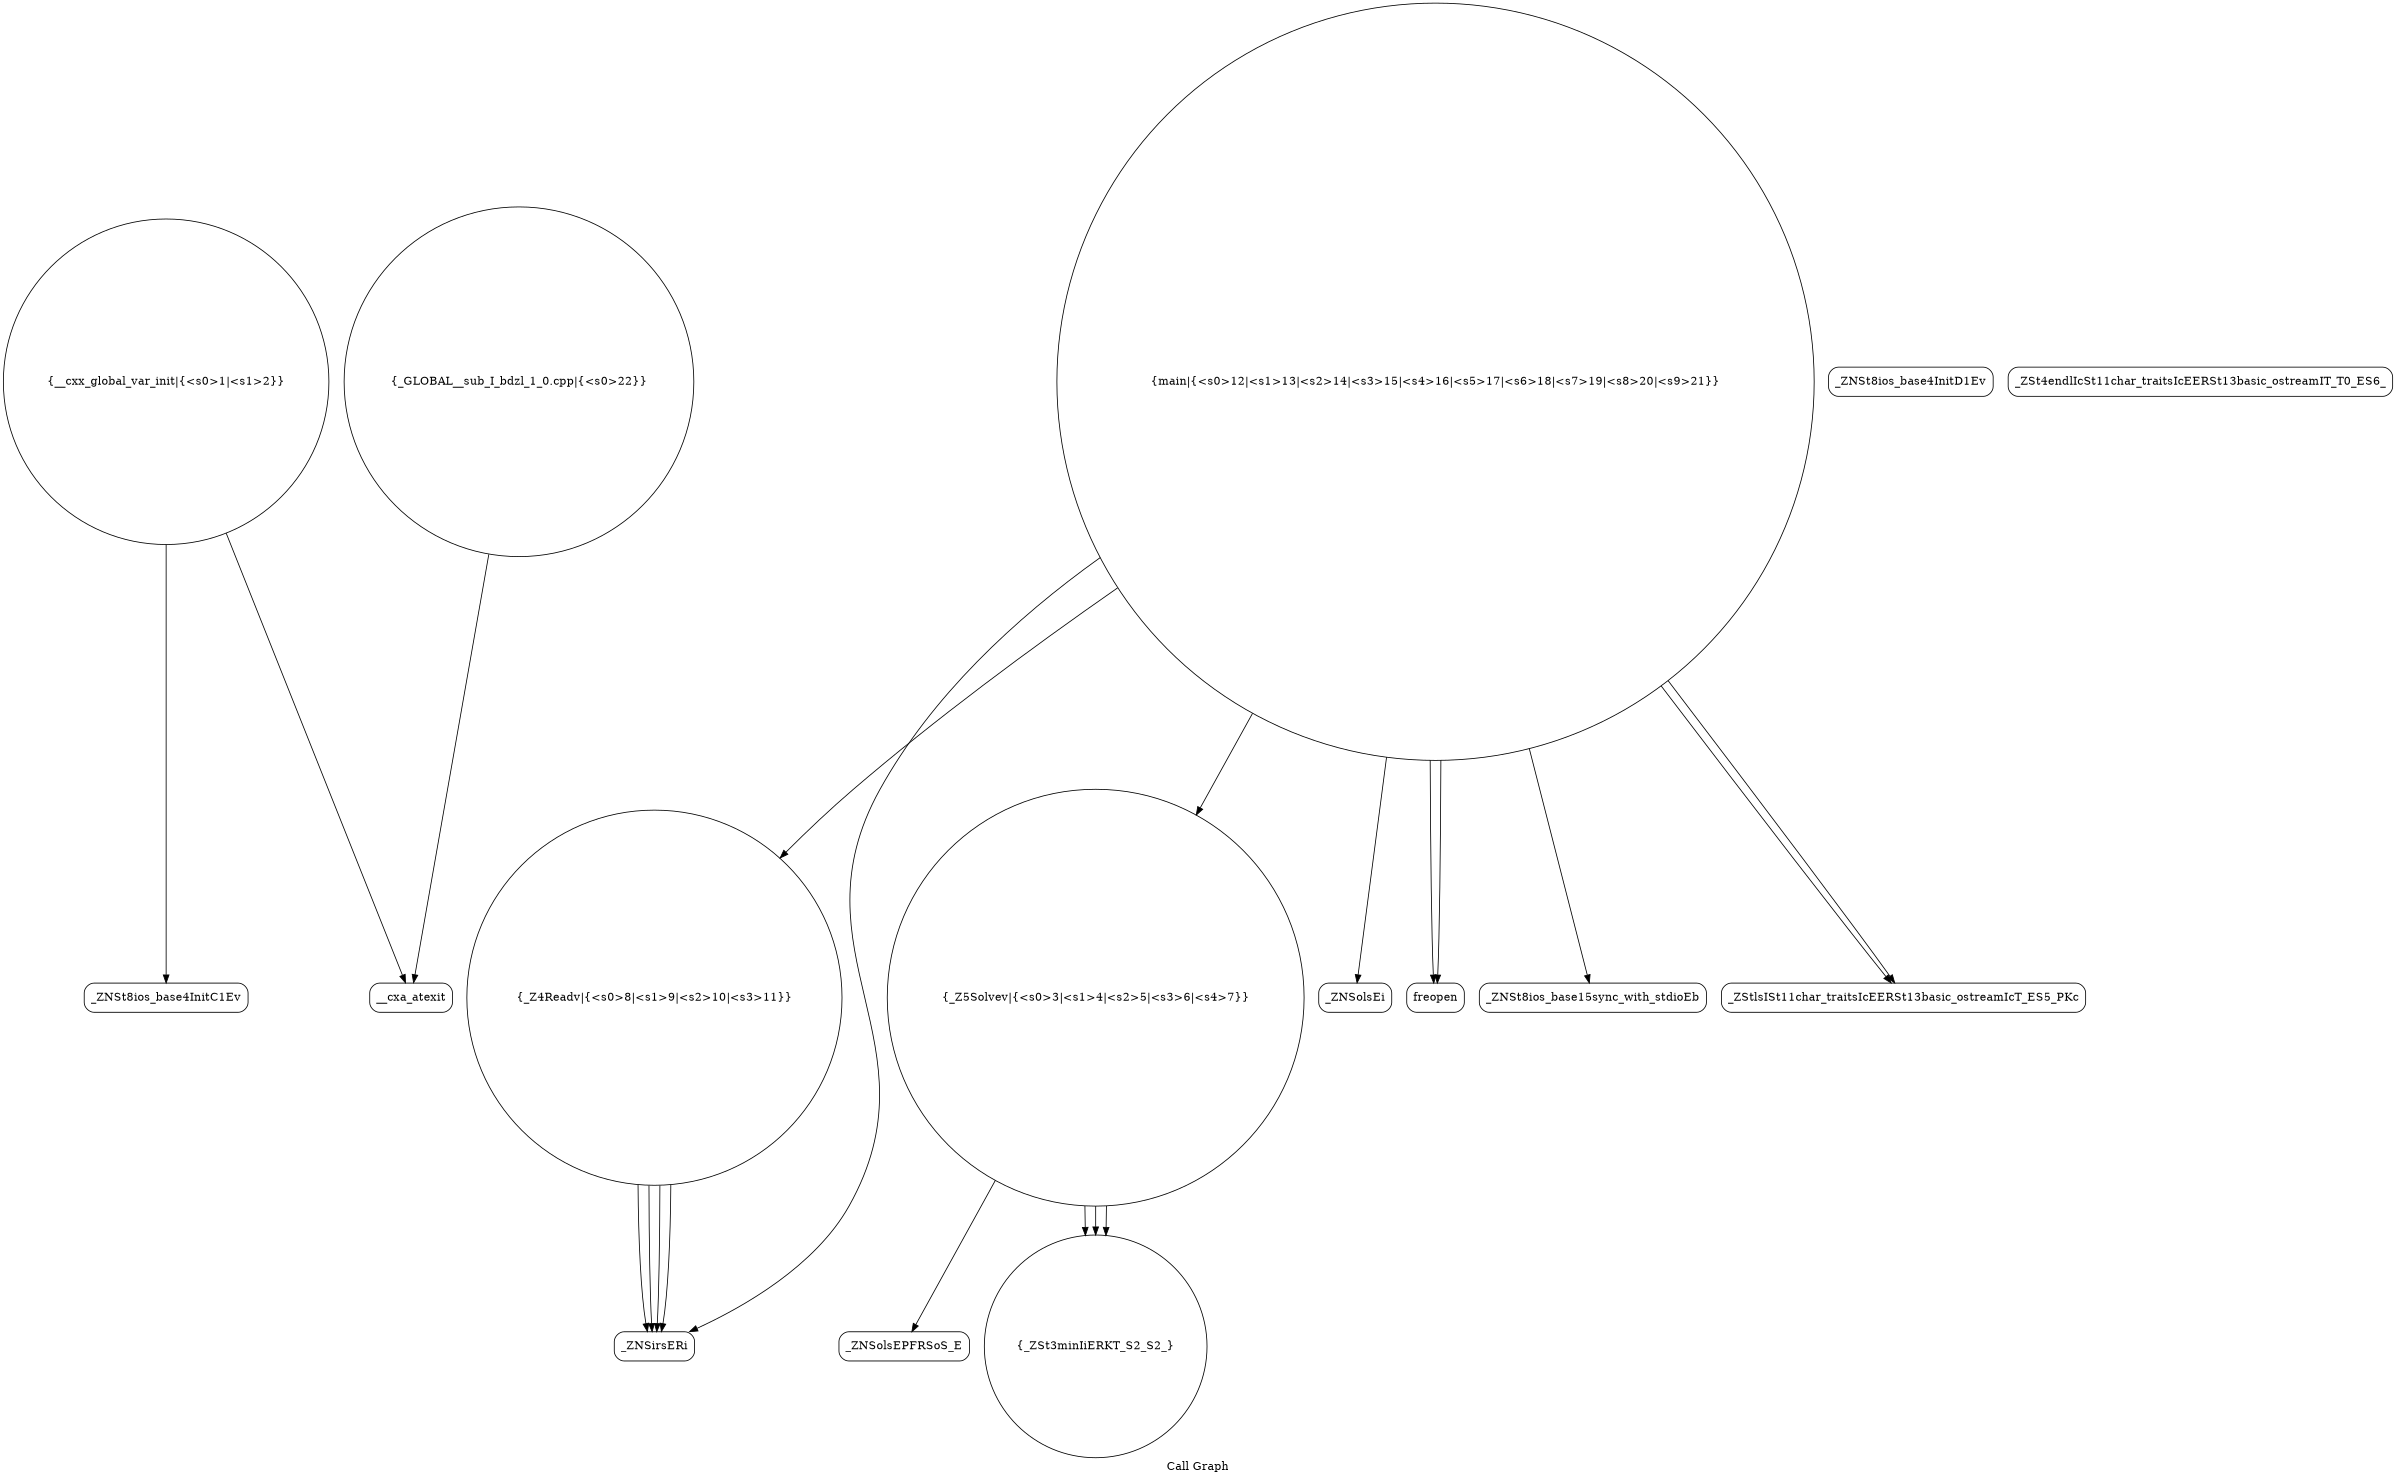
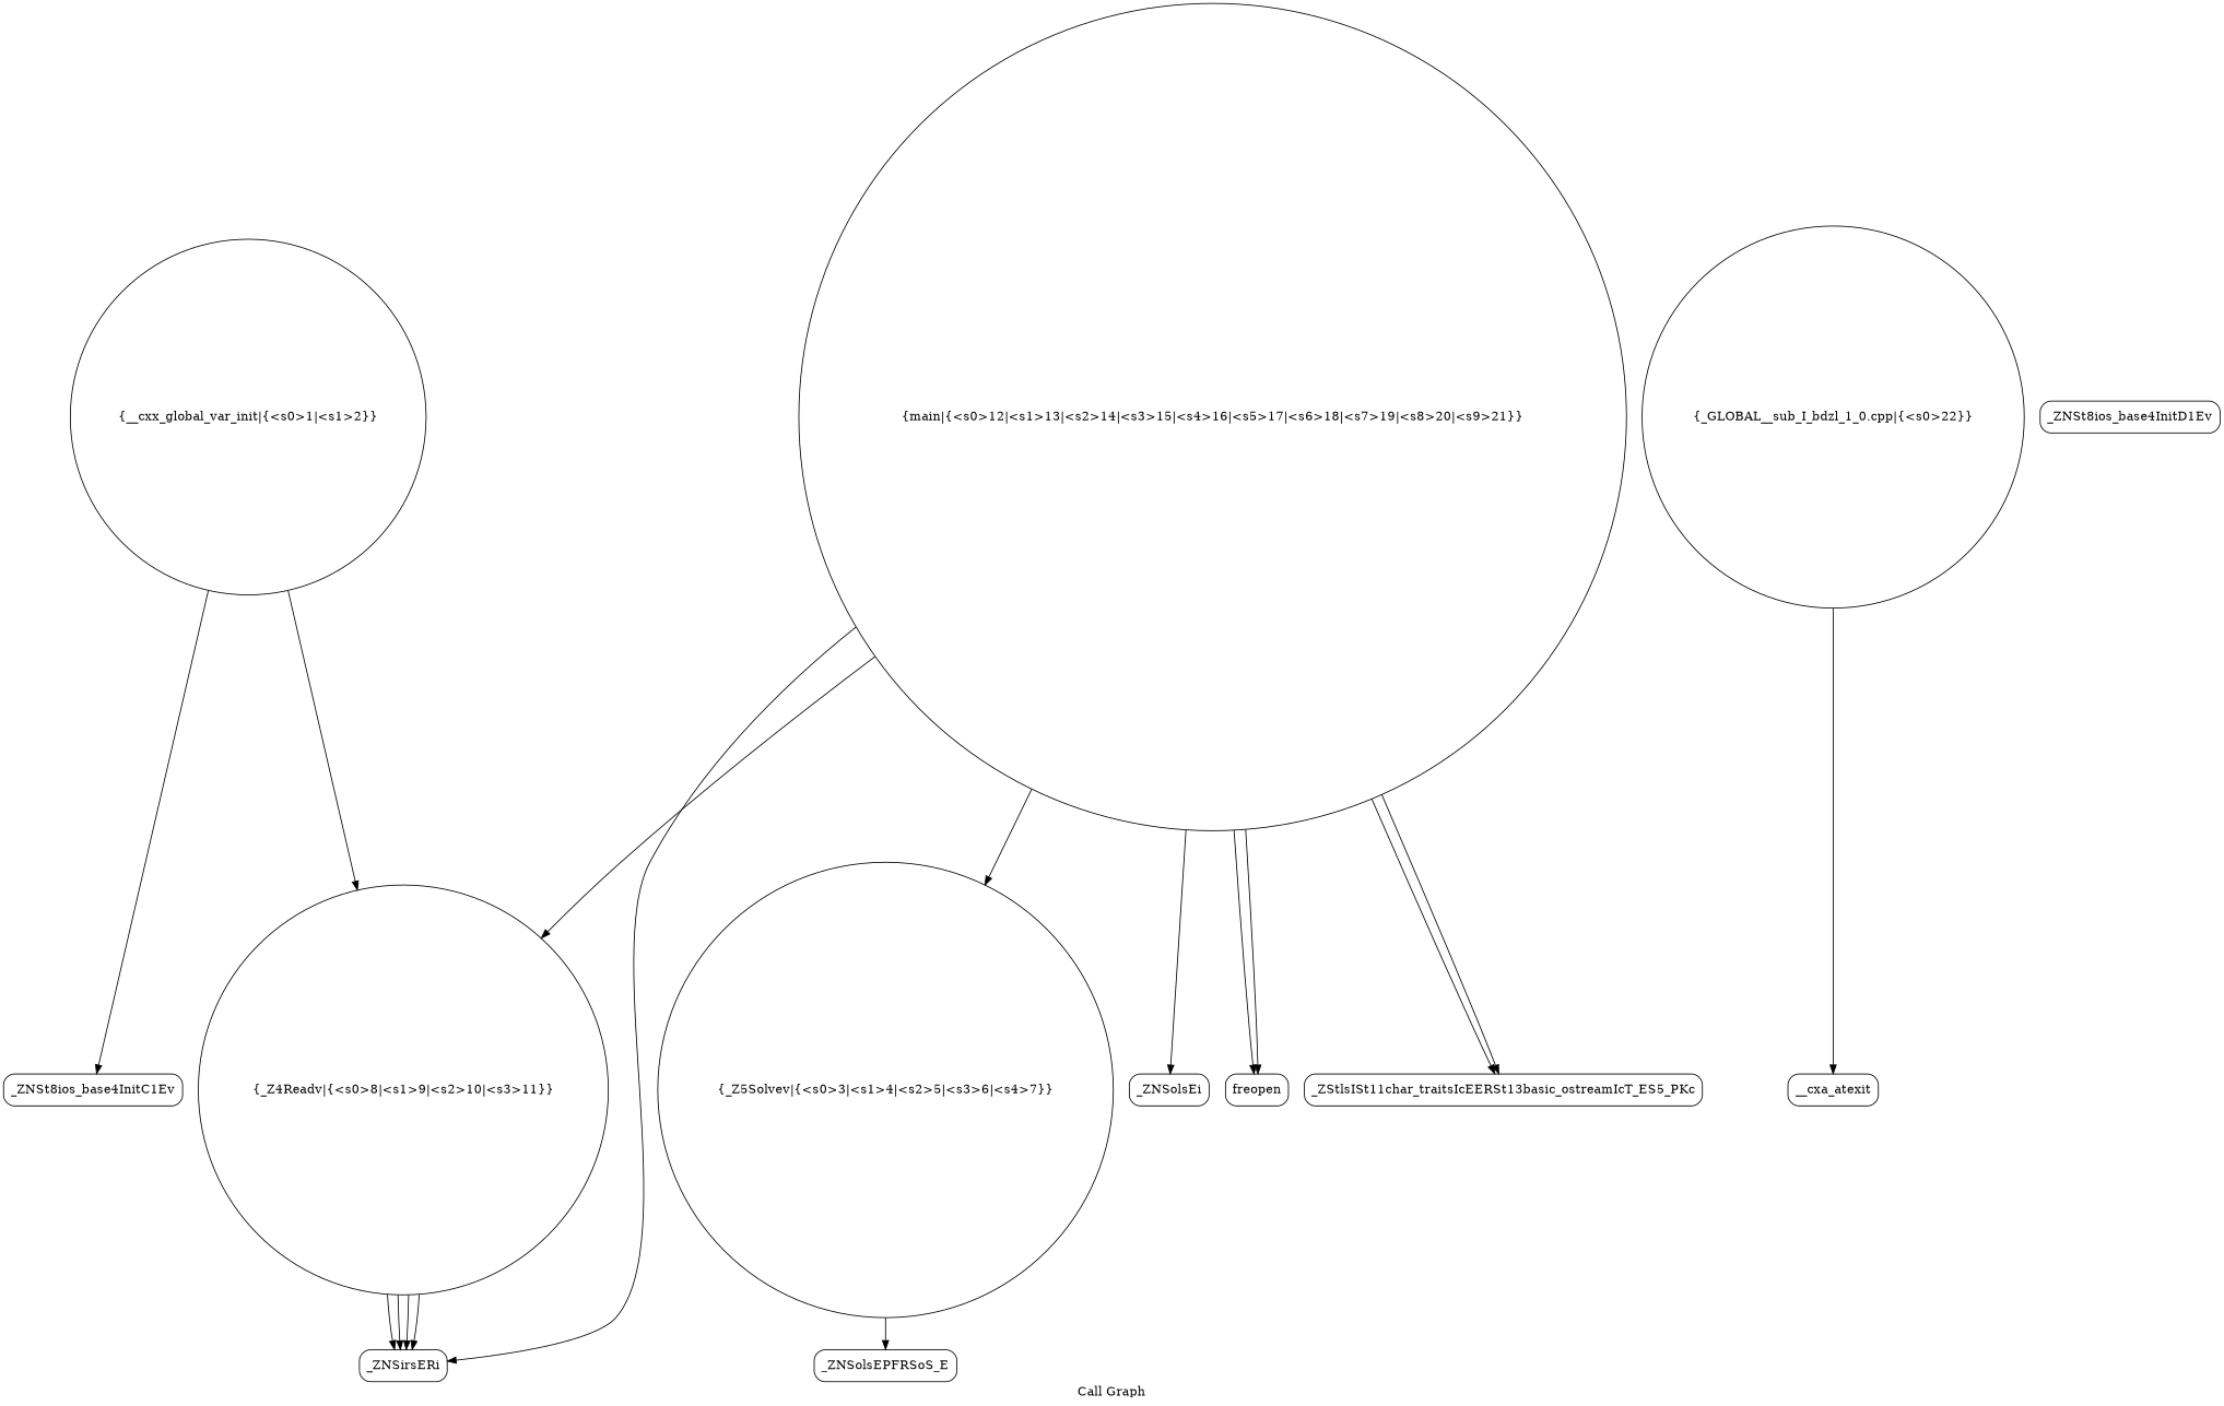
  digraph {
    label="Call Graph"
    node [shape=Mrecord]
    edge [color=black tailport=s0]
    n1 [label="{__cxx_global_var_init|{<s0>1|<s1>2}}" shape=circle]
    n2 [label="{_ZNSt8ios_base4InitC1Ev}"]
    n3 [label="{__cxa_atexit}"]
    n4 [label="{_ZNSolsEPFRSoS_E}"]
    n5 [label="{_ZNSt8ios_base4InitD1Ev}"]
    n6 [label="{_Z4Readv|{<s0>8|<s1>9|<s2>10|<s3>11}}" shape=circle]
    n7 [label="{_ZNSirsERi}"]
    n8 [label="{_GLOBAL__sub_I_bdzl_1_0.cpp|{<s0>22}}" shape=circle]
    n9 [label="{_Z5Solvev|{<s0>3|<s1>4|<s2>5|<s3>6|<s4>7}}" shape=circle]
-   n10 [label="{_ZSt3minIiERKT_S2_S2_}" shape=circle]
    n11 [label="{_ZNSolsEi}"]
    n12 [label="{main|{<s0>12|<s1>13|<s2>14|<s3>15|<s4>16|<s5>17|<s6>18|<s7>19|<s8>20|<s9>21}}" shape=circle]
    n13 [label="{freopen}"]
-   n14 [label="{_ZNSt8ios_base15sync_with_stdioEb}"]
    n15 [label="{_ZStlsISt11char_traitsIcEERSt13basic_ostreamIcT_ES5_PKc}"]
-   n16 [label="{_ZSt4endlIcSt11char_traitsIcEERSt13basic_ostreamIT_T0_ES6_}"]
    n1 -> n2
-   n1 -> n3 [tailport=s1]
+   n1 -> n6 [tailport=s1]
    n6 -> n7
    n6 -> n7 [tailport=s1]
    n6 -> n7 [tailport=s2]
    n6 -> n7 [tailport=s3]
    n8 -> n3
    n9 -> n4 [tailport=s4]
-   n9 -> n10
-   n9 -> n10 [tailport=s1]
-   n9 -> n10 [tailport=s2]
    n12 -> n6 [tailport=s5]
    n12 -> n7 [tailport=s4]
    n12 -> n9 [tailport=s9]
    n12 -> n11 [tailport=s7]
    n12 -> n13
    n12 -> n13 [tailport=s1]
-   n12 -> n14 [tailport=s2]
    n12 -> n15 [tailport=s6]
    n12 -> n15 [tailport=s8]
  }
